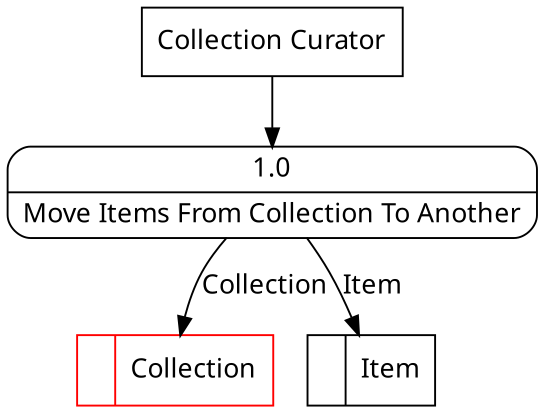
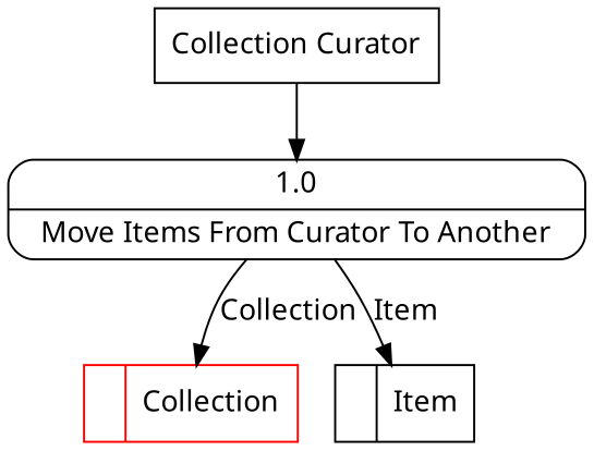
  digraph {
    fontname="Noto Sans"
    node [fontname="Noto Sans" shape=record]
    edge [fontname="Noto Sans"]
    n1 [color=red label="<f0>  |<f1> Collection "]
    n2 [color=black label="<f0>  |<f1> Item "]
    n3 [label="Collection Curator" shape=box]
-   n4 [label="{<f0> 1.0|<f1> Move Items From Collection To Another }" shape=Mrecord]
+   n4 [label="{<f0> 1.0|<f1> Move Items From Curator To Another }" shape=Mrecord]
    n3 -> n4
    n4 -> n1 [label=Collection]
    n4 -> n2 [label=Item]
  }
